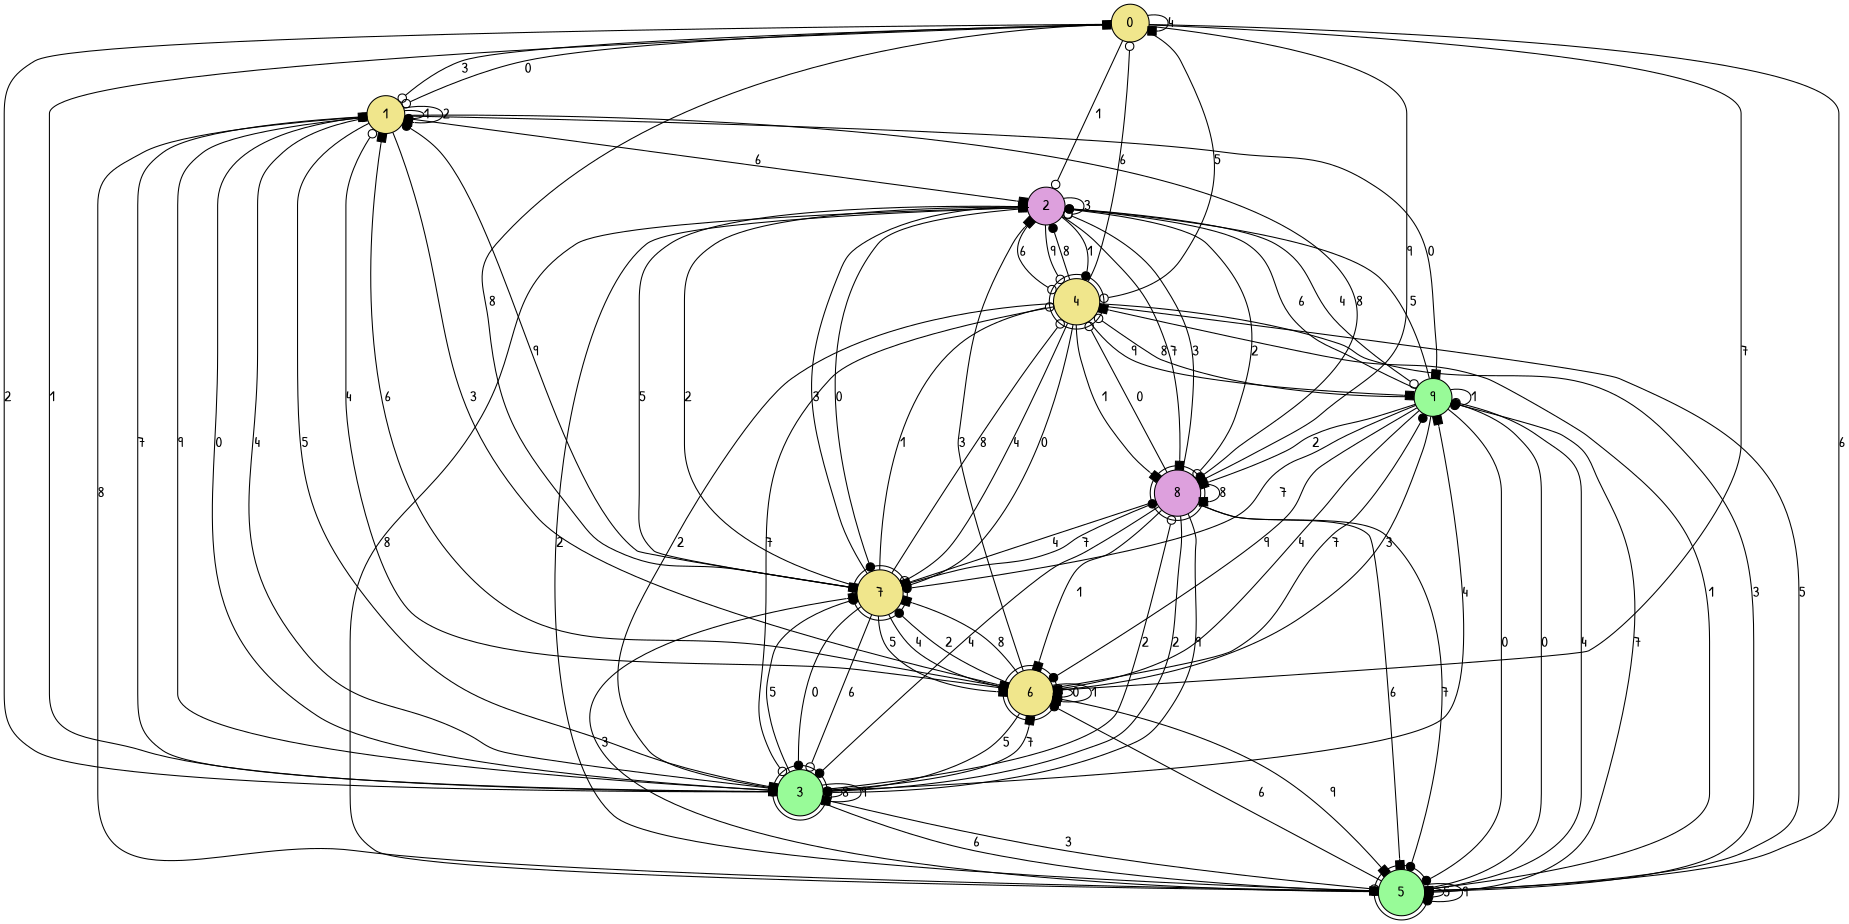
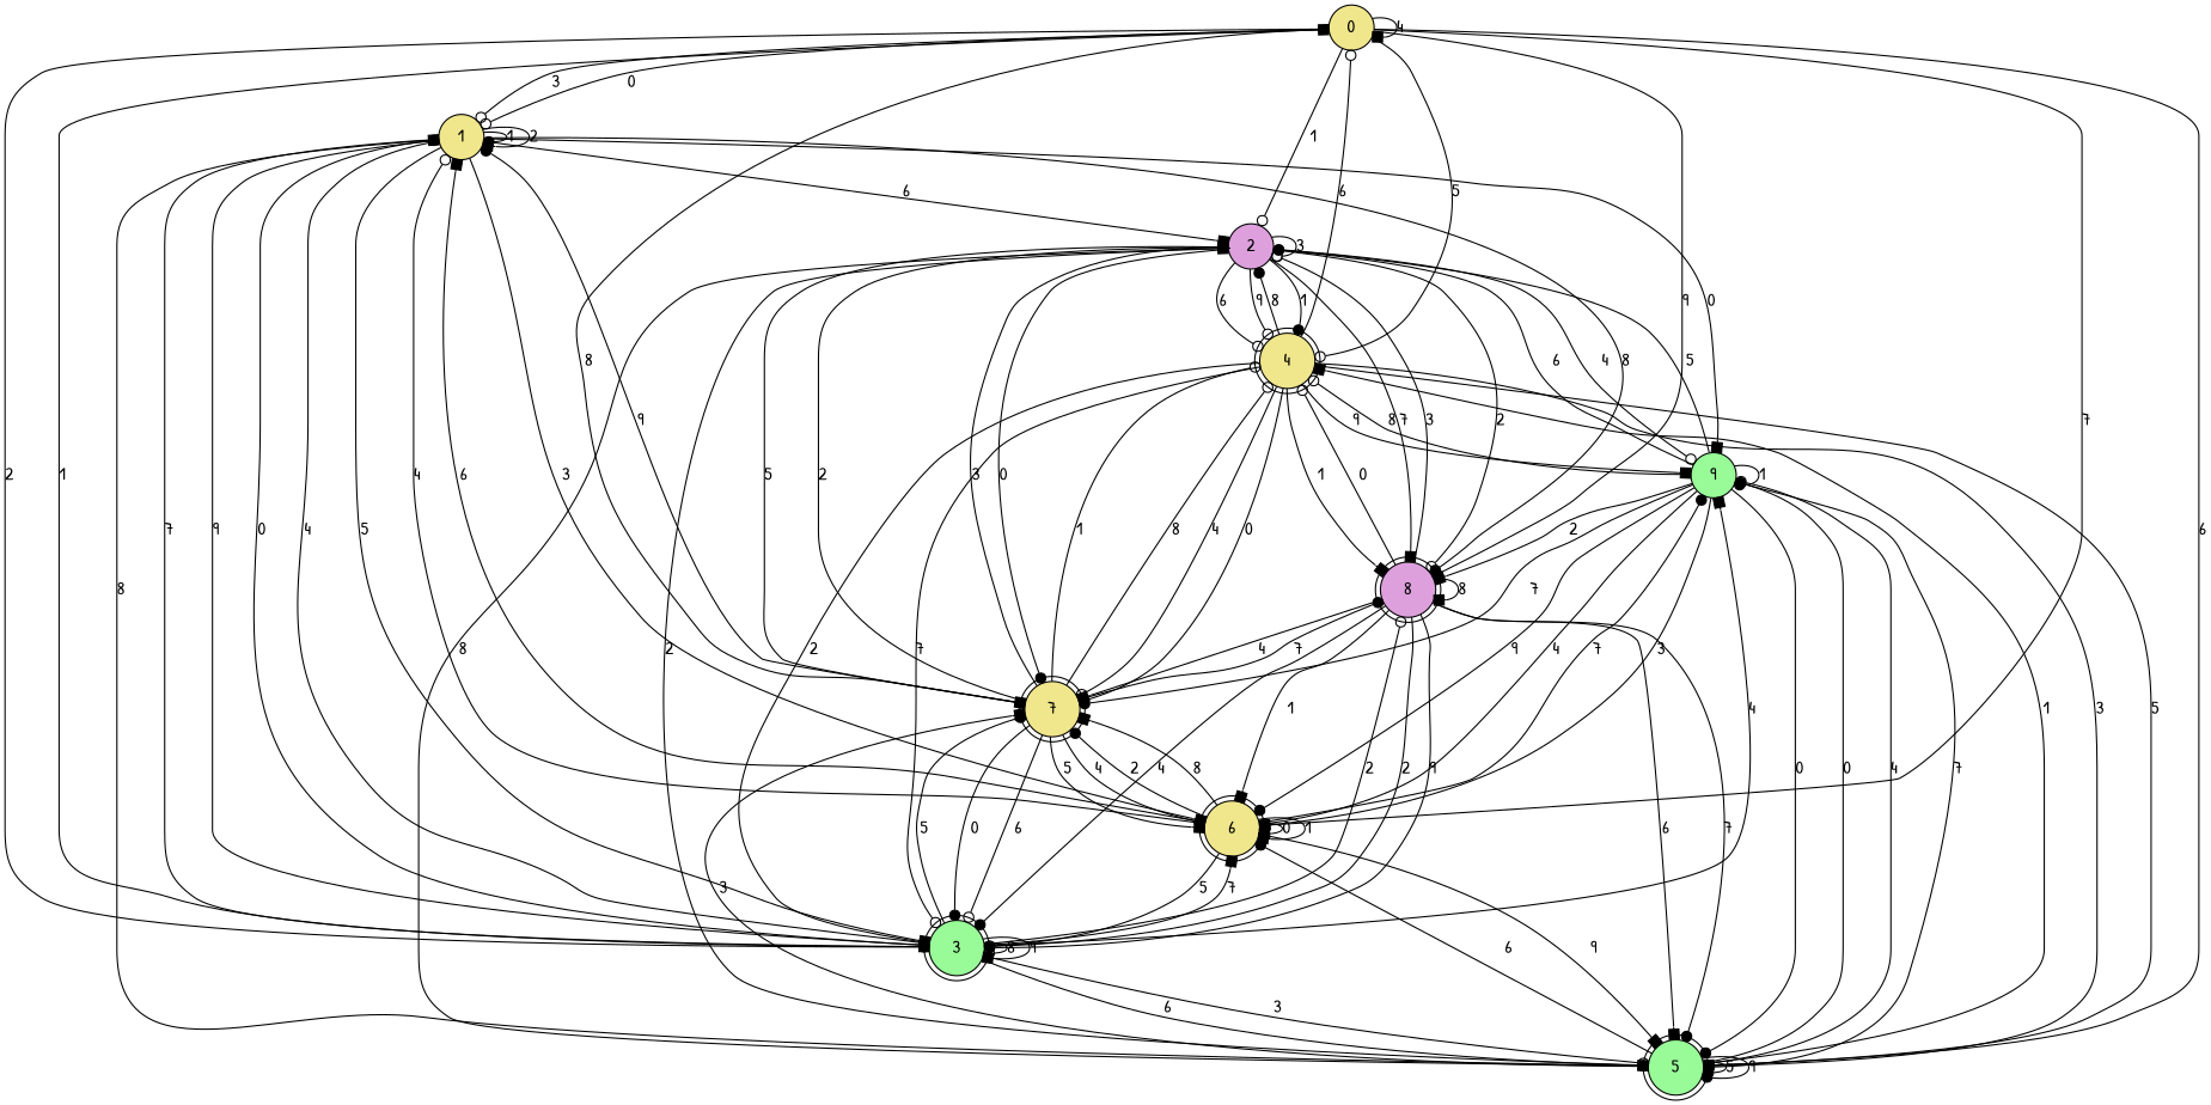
  digraph {
    fontname="Patrick Hand"
    node [fillcolor=khaki fontname="Patrick Hand" shape=doublecircle style=filled]
    edge [arrowhead=odot fontname="Patrick Hand"]
    n1 [label=0 shape=circle]
    n2 [label=1 shape=circle]
    n3 [fillcolor=plum label=2 shape=circle]
    n4 [fillcolor=palegreen label=3]
    n5 [label=4]
    n6 [fillcolor=palegreen label=5]
    n7 [label=6]
    n8 [label=7]
    n9 [fillcolor=plum label=8]
    n10 [fillcolor=palegreen label=9 shape=circle]
    n1 -> n1 [arrowhead=box label=4]
    n1 -> n2 [label=0]
    n1 -> n2 [label=3]
    n1 -> n3 [label=1]
    n1 -> n4 [label=2]
    n1 -> n5 [label=5]
    n1 -> n6 [arrowhead=box label=6]
    n1 -> n7 [label=7]
    n1 -> n8 [arrowhead=box label=8]
    n1 -> n9 [arrowhead=dot label=9]
    n2 -> n2 [arrowhead=dot label=1]
    n2 -> n2 [arrowhead=box label=2]
    n2 -> n3 [arrowhead=box label=6]
    n2 -> n4 [label=4]
    n2 -> n4 [arrowhead=box label=5]
    n2 -> n4 [arrowhead=box label=7]
    n2 -> n4 [label=9]
    n2 -> n7 [arrowhead=box label=3]
    n2 -> n9 [arrowhead=dot label=8]
    n2 -> n10 [arrowhead=box label=0]
    n3 -> n3 [label=3]
    n3 -> n5 [arrowhead=dot label=1]
    n3 -> n5 [label=6]
    n3 -> n5 [label=9]
    n3 -> n6 [arrowhead=dot label=8]
    n3 -> n8 [arrowhead=dot label=0]
    n3 -> n8 [label=5]
    n3 -> n9 [label=2]
    n3 -> n9 [arrowhead=box label=7]
    n3 -> n10 [label=4]
    n4 -> n1 [arrowhead=box label=1]
    n4 -> n2 [label=0]
    n4 -> n4 [label=8]
    n4 -> n4 [arrowhead=box label=9]
    n4 -> n6 [label=3]
    n4 -> n6 [arrowhead=box label=6]
    n4 -> n7 [arrowhead=box label=7]
    n4 -> n8 [arrowhead=dot label=5]
    n4 -> n9 [label=2]
    n4 -> n10 [arrowhead=box label=4]
    n5 -> n1 [label=6]
    n5 -> n3 [arrowhead=dot label=8]
    n5 -> n4 [arrowhead=dot label=2]
    n5 -> n4 [label=7]
    n5 -> n6 [arrowhead=dot label=3]
    n5 -> n6 [label=5]
    n5 -> n8 [arrowhead=dot label=0]
    n5 -> n8 [label=4]
    n5 -> n9 [arrowhead=box label=1]
    n5 -> n10 [arrowhead=box label=9]
    n6 -> n2 [arrowhead=box label=8]
    n6 -> n3 [arrowhead=box label=2]
    n6 -> n5 [arrowhead=box label=1]
    n6 -> n6 [arrowhead=dot label=5]
    n6 -> n6 [arrowhead=dot label=9]
    n6 -> n7 [arrowhead=dot label=6]
    n6 -> n8 [arrowhead=box label=3]
    n6 -> n10 [label=0]
    n6 -> n10 [label=4]
    n6 -> n10 [arrowhead=dot label=7]
    n7 -> n2 [label=4]
    n7 -> n2 [arrowhead=box label=6]
-   n7 -> n3 [arrowhead=box label=3]
    n7 -> n4 [label=5]
    n7 -> n6 [arrowhead=box label=9]
    n7 -> n7 [arrowhead=box label=0]
    n7 -> n7 [arrowhead=box label=1]
    n7 -> n8 [arrowhead=dot label=2]
    n7 -> n8 [arrowhead=box label=8]
    n7 -> n10 [arrowhead=dot label=7]
    n8 -> n2 [arrowhead=dot label=9]
    n8 -> n3 [arrowhead=dot label=2]
    n8 -> n3 [arrowhead=box label=3]
    n8 -> n4 [arrowhead=dot label=0]
    n8 -> n4 [label=6]
    n8 -> n5 [label=1]
    n8 -> n5 [label=8]
    n8 -> n7 [label=4]
    n8 -> n7 [arrowhead=box label=5]
    n8 -> n9 [arrowhead=dot label=7]
    n9 -> n3 [label=3]
    n9 -> n4 [label=2]
    n9 -> n4 [arrowhead=dot label=4]
    n9 -> n4 [arrowhead=dot label=9]
    n9 -> n5 [label=0]
    n9 -> n6 [arrowhead=box label=6]
    n9 -> n6 [arrowhead=dot label=7]
    n9 -> n7 [arrowhead=box label=1]
    n9 -> n8 [arrowhead=box label=4]
    n9 -> n9 [arrowhead=box label=8]
    n10 -> n3 [arrowhead=dot label=5]
    n10 -> n3 [label=6]
    n10 -> n5 [label=8]
    n10 -> n6 [arrowhead=dot label=0]
    n10 -> n7 [arrowhead=box label=3]
    n10 -> n7 [label=4]
    n10 -> n7 [arrowhead=dot label=9]
    n10 -> n8 [arrowhead=dot label=7]
    n10 -> n9 [arrowhead=box label=2]
    n10 -> n10 [arrowhead=dot label=1]
  }
